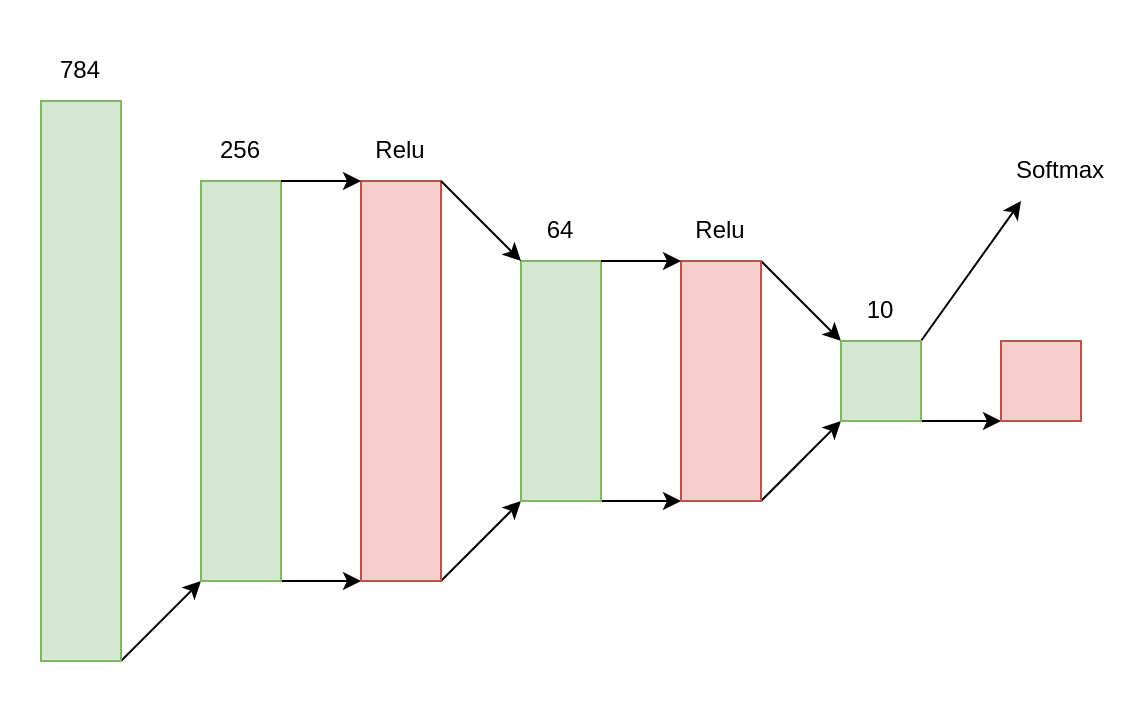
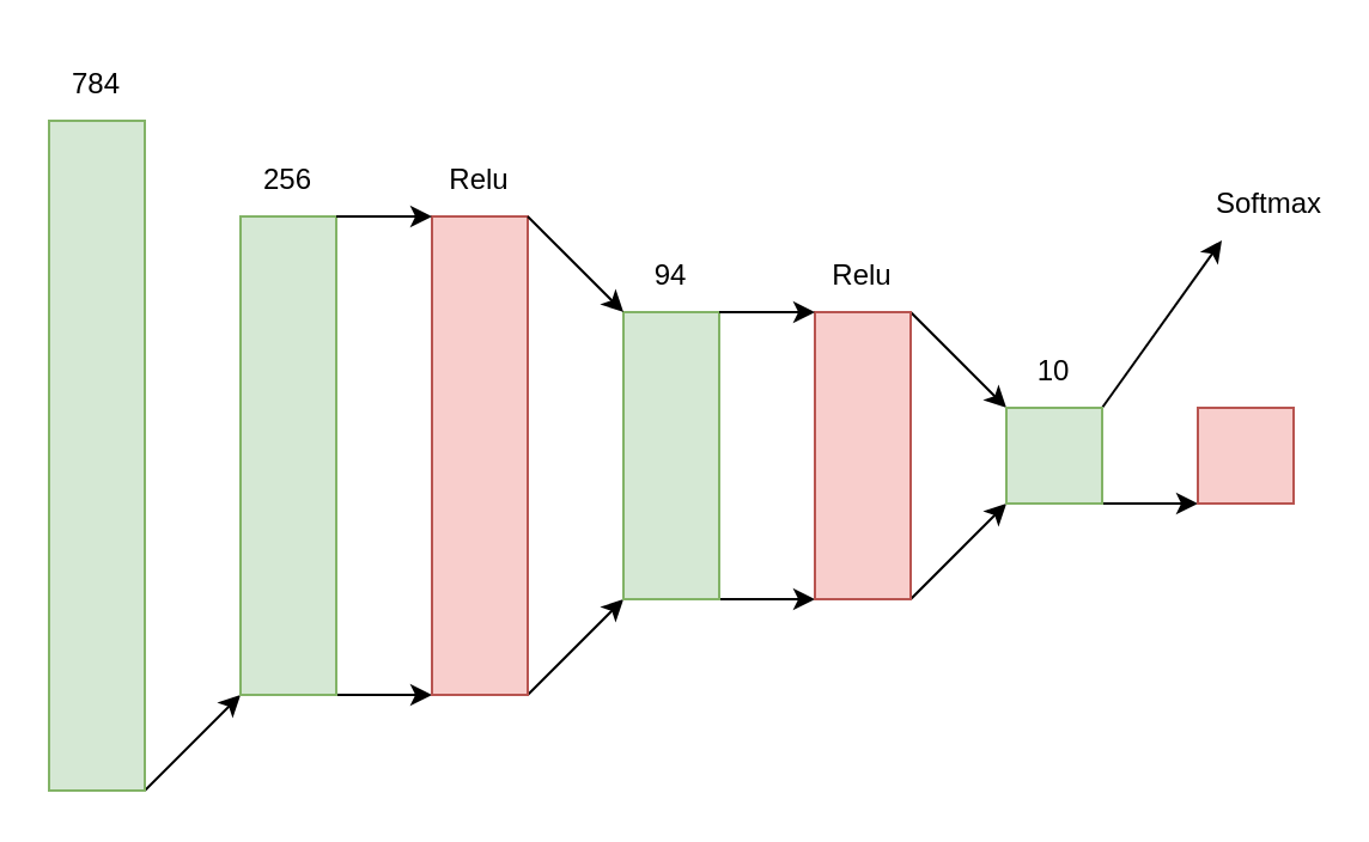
  <mxCell id="0" />
  <mxCell id="1" parent="0" />
  <mxCell id="2" style="edgeStyle=none;html=1;exitX=1;exitY=1;exitDx=0;exitDy=0;entryX=0;entryY=1;entryDx=0;entryDy=0;" edge="1" parent="1" source="3" target="6"><mxGeometry relative="1" as="geometry" /></mxCell>
  <mxCell id="3" value="" style="rounded=0;whiteSpace=wrap;html=1;fillColor=#d5e8d4;strokeColor=#82b366;" vertex="1" parent="1"><mxGeometry x="20" y="50" width="40" height="280" as="geometry" /></mxCell>
  <mxCell id="4" value="784" style="text;html=1;strokeColor=none;fillColor=none;align=center;verticalAlign=middle;whiteSpace=wrap;rounded=0;" vertex="1" parent="1"><mxGeometry x="20" y="20" width="40" height="30" as="geometry" /></mxCell>
  <mxCell id="5" style="edgeStyle=none;html=1;exitX=1;exitY=1;exitDx=0;exitDy=0;entryX=0;entryY=1;entryDx=0;entryDy=0;" edge="1" parent="1" source="6" target="8"><mxGeometry relative="1" as="geometry" /></mxCell>
  <mxCell id="6" value="" style="rounded=0;whiteSpace=wrap;html=1;fillColor=#d5e8d4;strokeColor=#82b366;" vertex="1" parent="1"><mxGeometry x="100" y="90" width="40" height="200" as="geometry" /></mxCell>
  <mxCell id="7" style="edgeStyle=none;html=1;exitX=1;exitY=1;exitDx=0;exitDy=0;entryX=0;entryY=1;entryDx=0;entryDy=0;" edge="1" parent="1" source="8" target="10"><mxGeometry relative="1" as="geometry" /></mxCell>
  <mxCell id="8" value="" style="rounded=0;whiteSpace=wrap;html=1;fillColor=#f8cecc;strokeColor=#b85450;" vertex="1" parent="1"><mxGeometry x="180" y="90" width="40" height="200" as="geometry" /></mxCell>
  <mxCell id="9" style="edgeStyle=none;html=1;exitX=1;exitY=1;exitDx=0;exitDy=0;entryX=0;entryY=1;entryDx=0;entryDy=0;" edge="1" parent="1" source="10" target="13"><mxGeometry relative="1" as="geometry" /></mxCell>
  <mxCell id="10" value="" style="rounded=0;whiteSpace=wrap;html=1;fillColor=#d5e8d4;strokeColor=#82b366;" vertex="1" parent="1"><mxGeometry x="260" y="130" width="40" height="120" as="geometry" /></mxCell>
  <mxCell id="11" style="edgeStyle=none;html=1;exitX=1;exitY=1;exitDx=0;exitDy=0;entryX=0;entryY=1;entryDx=0;entryDy=0;" edge="1" parent="1" source="13" target="24"><mxGeometry relative="1" as="geometry" /></mxCell>
  <mxCell id="12" style="edgeStyle=none;html=1;exitX=1;exitY=0;exitDx=0;exitDy=0;entryX=0;entryY=1;entryDx=0;entryDy=0;" edge="1" parent="1" source="13" target="26"><mxGeometry relative="1" as="geometry" /></mxCell>
  <mxCell id="13" value="" style="rounded=0;whiteSpace=wrap;html=1;fillColor=#f8cecc;strokeColor=#b85450;" vertex="1" parent="1"><mxGeometry x="340" y="130" width="40" height="120" as="geometry" /></mxCell>
  <mxCell id="14" style="edgeStyle=none;html=1;exitX=1;exitY=1;exitDx=0;exitDy=0;entryX=0;entryY=1;entryDx=0;entryDy=0;" edge="1" parent="1"><mxGeometry relative="1" as="geometry"><mxPoint x="340" y="290" as="targetPoint" /></mxGeometry></mxCell>
  <mxCell id="15" style="edgeStyle=none;html=1;exitX=1;exitY=1;exitDx=0;exitDy=0;entryX=0;entryY=1;entryDx=0;entryDy=0;" edge="1" parent="1" source="16" target="18"><mxGeometry relative="1" as="geometry" /></mxCell>
  <mxCell id="16" value="256" style="text;html=1;strokeColor=none;fillColor=none;align=center;verticalAlign=middle;whiteSpace=wrap;rounded=0;" vertex="1" parent="1"><mxGeometry x="100" y="60" width="40" height="30" as="geometry" /></mxCell>
  <mxCell id="17" style="edgeStyle=none;html=1;exitX=1;exitY=1;exitDx=0;exitDy=0;entryX=0;entryY=1;entryDx=0;entryDy=0;" edge="1" parent="1" source="18" target="20"><mxGeometry relative="1" as="geometry" /></mxCell>
  <mxCell id="18" value="Relu" style="text;html=1;strokeColor=none;fillColor=none;align=center;verticalAlign=middle;whiteSpace=wrap;rounded=0;" vertex="1" parent="1"><mxGeometry x="180" y="60" width="40" height="30" as="geometry" /></mxCell>
  <mxCell id="19" style="edgeStyle=none;html=1;exitX=1;exitY=1;exitDx=0;exitDy=0;entryX=0;entryY=1;entryDx=0;entryDy=0;" edge="1" parent="1" source="20" target="21"><mxGeometry relative="1" as="geometry" /></mxCell>
- <mxCell id="20" value="64" style="text;html=1;strokeColor=none;fillColor=none;align=center;verticalAlign=middle;whiteSpace=wrap;rounded=0;" vertex="1" parent="1"><mxGeometry x="260" y="100" width="40" height="30" as="geometry" /></mxCell>
+ <mxCell id="20" value="94" style="text;html=1;strokeColor=none;fillColor=none;align=center;verticalAlign=middle;whiteSpace=wrap;rounded=0;" vertex="1" parent="1"><mxGeometry x="260" y="100" width="40" height="30" as="geometry" /></mxCell>
  <mxCell id="21" value="Relu" style="text;html=1;strokeColor=none;fillColor=none;align=center;verticalAlign=middle;whiteSpace=wrap;rounded=0;" vertex="1" parent="1"><mxGeometry x="340" y="100" width="40" height="30" as="geometry" /></mxCell>
  <mxCell id="22" style="edgeStyle=none;html=1;exitX=1;exitY=1;exitDx=0;exitDy=0;entryX=0;entryY=1;entryDx=0;entryDy=0;" edge="1" parent="1" source="24" target="25"><mxGeometry relative="1" as="geometry" /></mxCell>
  <mxCell id="23" style="edgeStyle=none;html=1;exitX=1;exitY=0;exitDx=0;exitDy=0;entryX=0;entryY=1;entryDx=0;entryDy=0;" edge="1" parent="1" source="24" target="27"><mxGeometry relative="1" as="geometry" /></mxCell>
  <mxCell id="24" value="" style="rounded=0;whiteSpace=wrap;html=1;fillColor=#d5e8d4;strokeColor=#82b366;" vertex="1" parent="1"><mxGeometry x="420" y="170" width="40" height="40" as="geometry" /></mxCell>
  <mxCell id="25" value="" style="rounded=0;whiteSpace=wrap;html=1;fillColor=#f8cecc;strokeColor=#b85450;" vertex="1" parent="1"><mxGeometry x="500" y="170" width="40" height="40" as="geometry" /></mxCell>
  <mxCell id="26" value="10" style="text;html=1;strokeColor=none;fillColor=none;align=center;verticalAlign=middle;whiteSpace=wrap;rounded=0;" vertex="1" parent="1"><mxGeometry x="420" y="140" width="40" height="30" as="geometry" /></mxCell>
  <mxCell id="27" value="Softmax" style="text;html=1;strokeColor=none;fillColor=none;align=center;verticalAlign=middle;whiteSpace=wrap;rounded=0;" vertex="1" parent="1"><mxGeometry x="510" y="70" width="40" height="30" as="geometry" /></mxCell>
